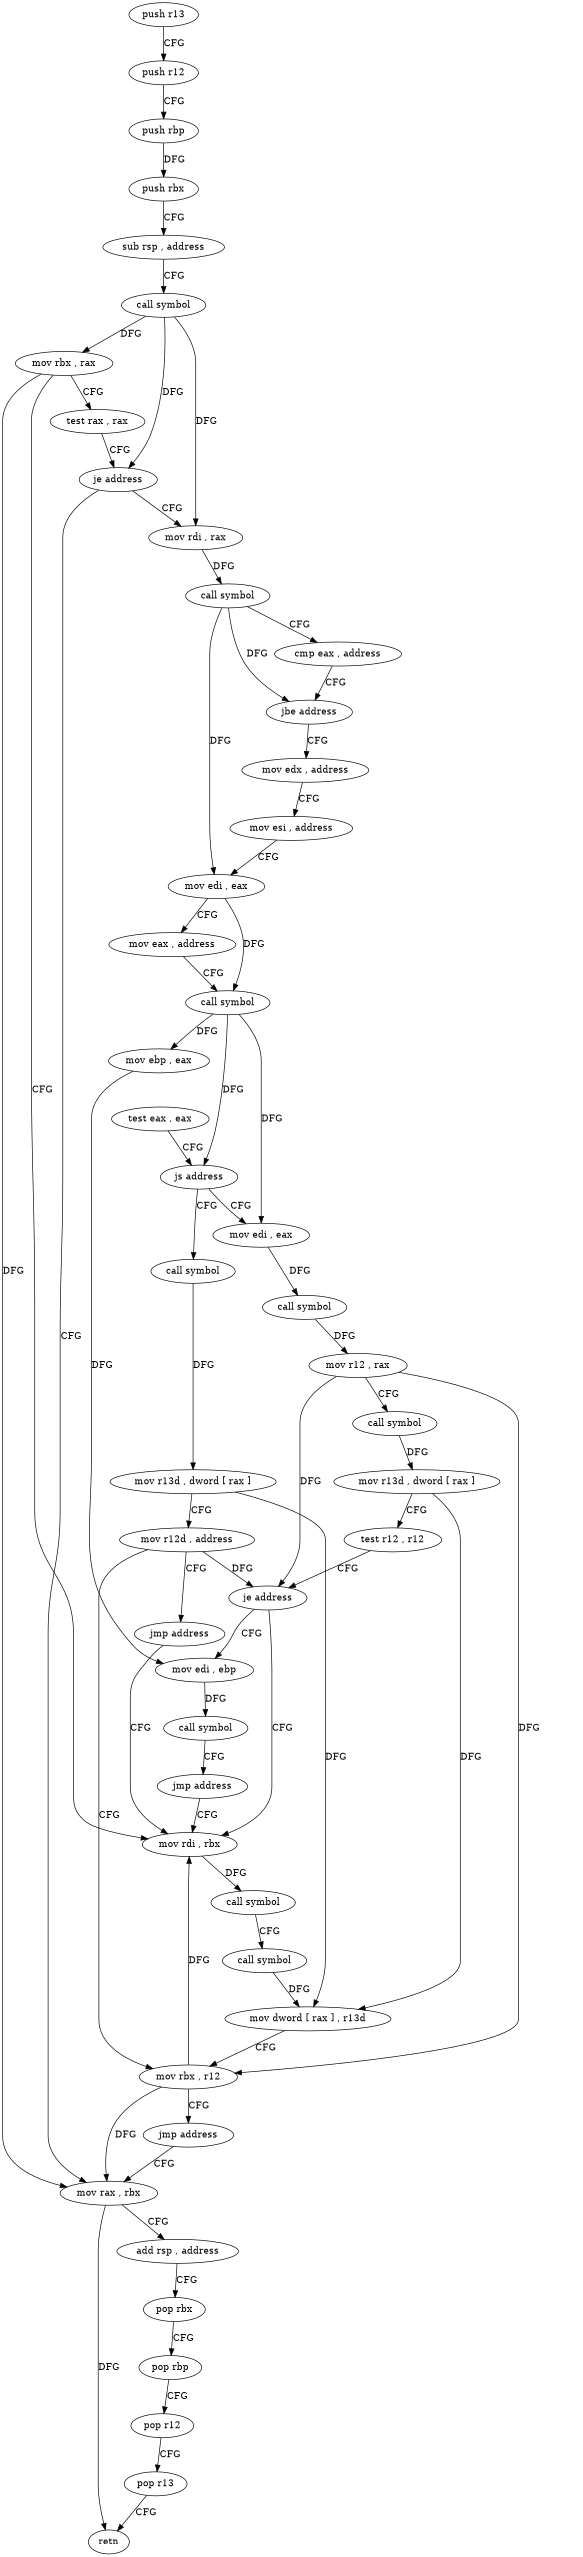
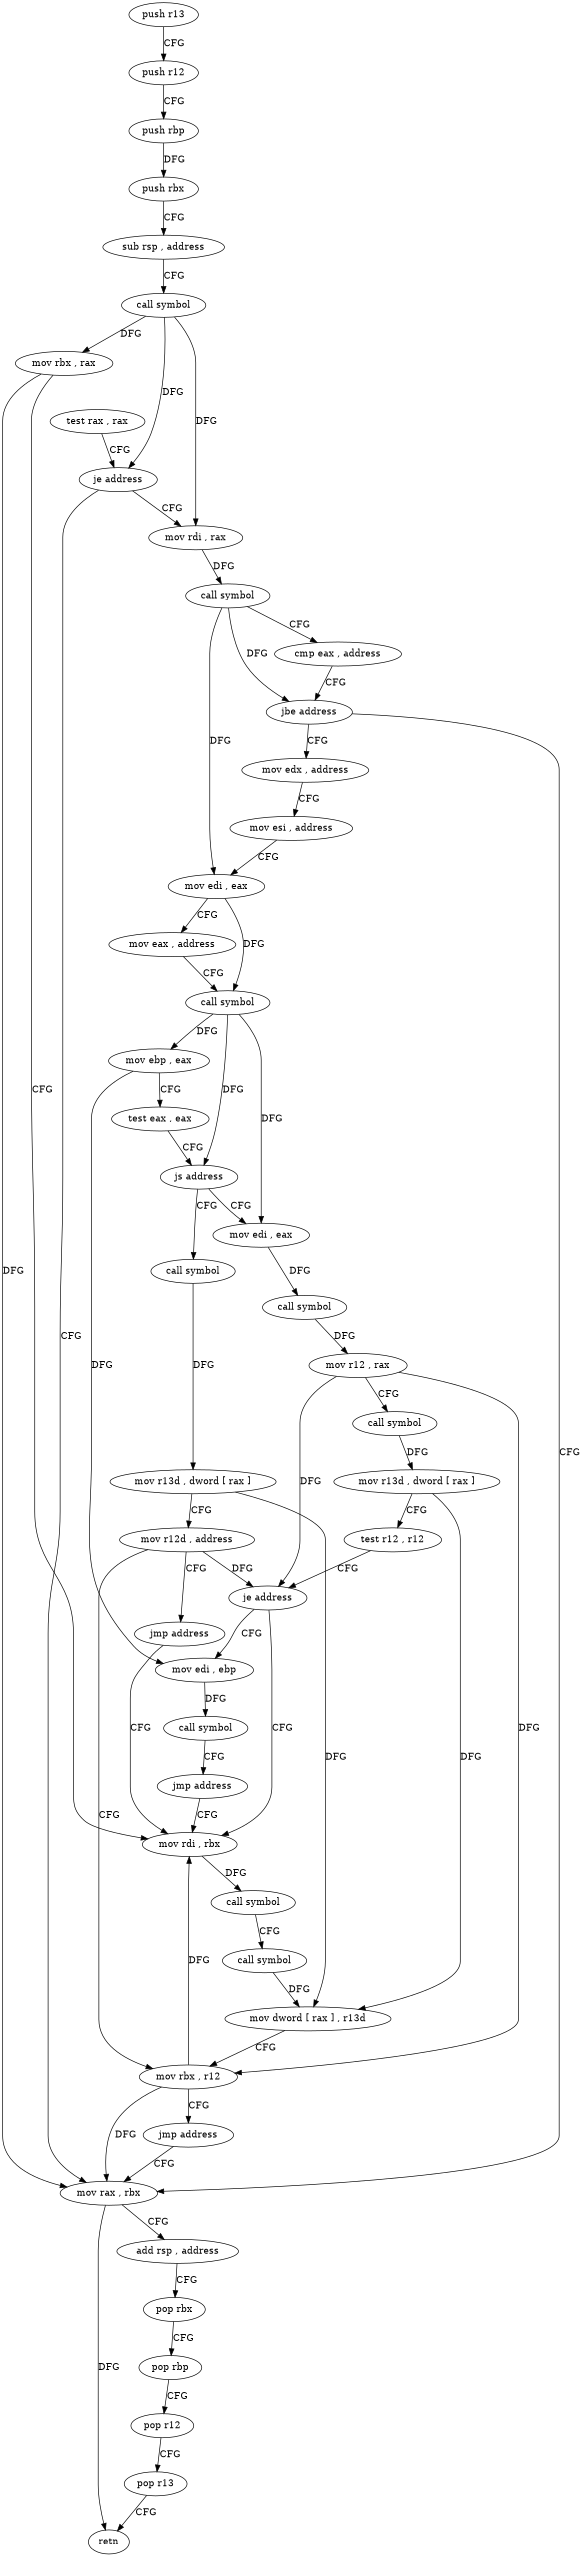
  digraph {
    fontname="DejaVu Serif"
    node [fontname="DejaVu Serif"]
    edge [fontname="DejaVu Serif"]
    n1 [label="push r13"]
    n2 [label="push r12"]
    n3 [label="push rbp"]
    n4 [label="push rbx"]
    n5 [label="sub rsp , address"]
    n6 [label="call symbol"]
    n7 [label="mov rbx , rax"]
    n8 [label="je address"]
    n9 [label="mov rdi , rax"]
    n10 [label="test rax , rax"]
    n11 [label="mov rax , rbx"]
    n12 [label="mov rdi , rbx"]
    n13 [label="call symbol"]
    n14 [label="add rsp , address"]
    n15 [label=retn]
    n16 [label="call symbol"]
    n17 [label="pop rbx"]
    n18 [label="cmp eax , address"]
    n19 [label="jbe address"]
    n20 [label="mov edi , eax"]
    n21 [label="pop rbp"]
    n22 [label="pop r12"]
    n23 [label="pop r13"]
    n24 [label="mov edx , address"]
    n25 [label="mov eax , address"]
    n26 [label="call symbol"]
    n27 [label="mov esi , address"]
    n28 [label="mov ebp , eax"]
    n29 [label="js address"]
    n30 [label="mov edi , eax"]
    n31 [label="test eax , eax"]
    n32 [label="mov edi , ebp"]
    n33 [label="call symbol"]
    n34 [label="call symbol"]
    n35 [label="call symbol"]
    n36 [label="mov r13d , dword [ rax ]"]
    n37 [label="mov r12d , address"]
    n38 [label="mov dword [ rax ] , r13d"]
    n39 [label="mov r12 , rax"]
    n40 [label="jmp address"]
    n41 [label="je address"]
    n42 [label="mov rbx , r12"]
    n43 [label="jmp address"]
    n44 [label="call symbol"]
    n45 [label="call symbol"]
    n46 [label="mov r13d , dword [ rax ]"]
    n47 [label="test r12 , r12"]
    n48 [label="jmp address"]
    n1 -> n2 [label=CFG]
    n2 -> n3 [label=CFG]
    n3 -> n4 [label=DFG]
    n4 -> n5 [label=CFG]
    n5 -> n6 [label=CFG]
    n6 -> n7 [label=DFG]
    n6 -> n8 [label=DFG]
    n6 -> n9 [label=DFG]
-   n7 -> n10 [label=CFG]
    n7 -> n11 [label=DFG]
    n7 -> n12 [label=CFG]
    n8 -> n9 [label=CFG]
    n8 -> n11 [label=CFG]
    n9 -> n13 [label=DFG]
    n10 -> n8 [label=CFG]
    n11 -> n14 [label=CFG]
    n11 -> n15 [label=DFG]
    n12 -> n16 [label=DFG]
    n13 -> n18 [label=CFG]
    n13 -> n19 [label=DFG]
    n13 -> n20 [label=DFG]
    n14 -> n17 [label=CFG]
    n16 -> n44 [label=CFG]
    n17 -> n21 [label=CFG]
    n18 -> n19 [label=CFG]
+   n19 -> n11 [label=CFG]
    n19 -> n24 [label=CFG]
    n20 -> n25 [label=CFG]
    n20 -> n26 [label=DFG]
    n21 -> n22 [label=CFG]
    n22 -> n23 [label=CFG]
    n23 -> n15 [label=CFG]
    n24 -> n27 [label=CFG]
    n25 -> n26 [label=CFG]
    n26 -> n28 [label=DFG]
    n26 -> n29 [label=DFG]
    n26 -> n30 [label=DFG]
    n27 -> n20 [label=CFG]
+   n28 -> n31 [label=CFG]
    n28 -> n32 [label=DFG]
    n29 -> n30 [label=CFG]
    n29 -> n33 [label=CFG]
    n30 -> n34 [label=DFG]
    n31 -> n29 [label=CFG]
    n32 -> n35 [label=DFG]
    n33 -> n36 [label=DFG]
    n34 -> n39 [label=DFG]
    n35 -> n48 [label=CFG]
    n36 -> n37 [label=CFG]
    n36 -> n38 [label=DFG]
    n37 -> n40 [label=CFG]
    n37 -> n41 [label=DFG]
    n37 -> n42 [label=CFG]
    n38 -> n42 [label=CFG]
    n39 -> n41 [label=DFG]
    n39 -> n42 [label=DFG]
    n39 -> n45 [label=CFG]
    n40 -> n12 [label=CFG]
    n41 -> n12 [label=CFG]
    n41 -> n32 [label=CFG]
    n42 -> n11 [label=DFG]
    n42 -> n12 [label=DFG]
    n42 -> n43 [label=CFG]
    n43 -> n11 [label=CFG]
    n44 -> n38 [label=DFG]
    n45 -> n46 [label=DFG]
    n46 -> n38 [label=DFG]
    n46 -> n47 [label=CFG]
    n47 -> n41 [label=CFG]
    n48 -> n12 [label=CFG]
  }
